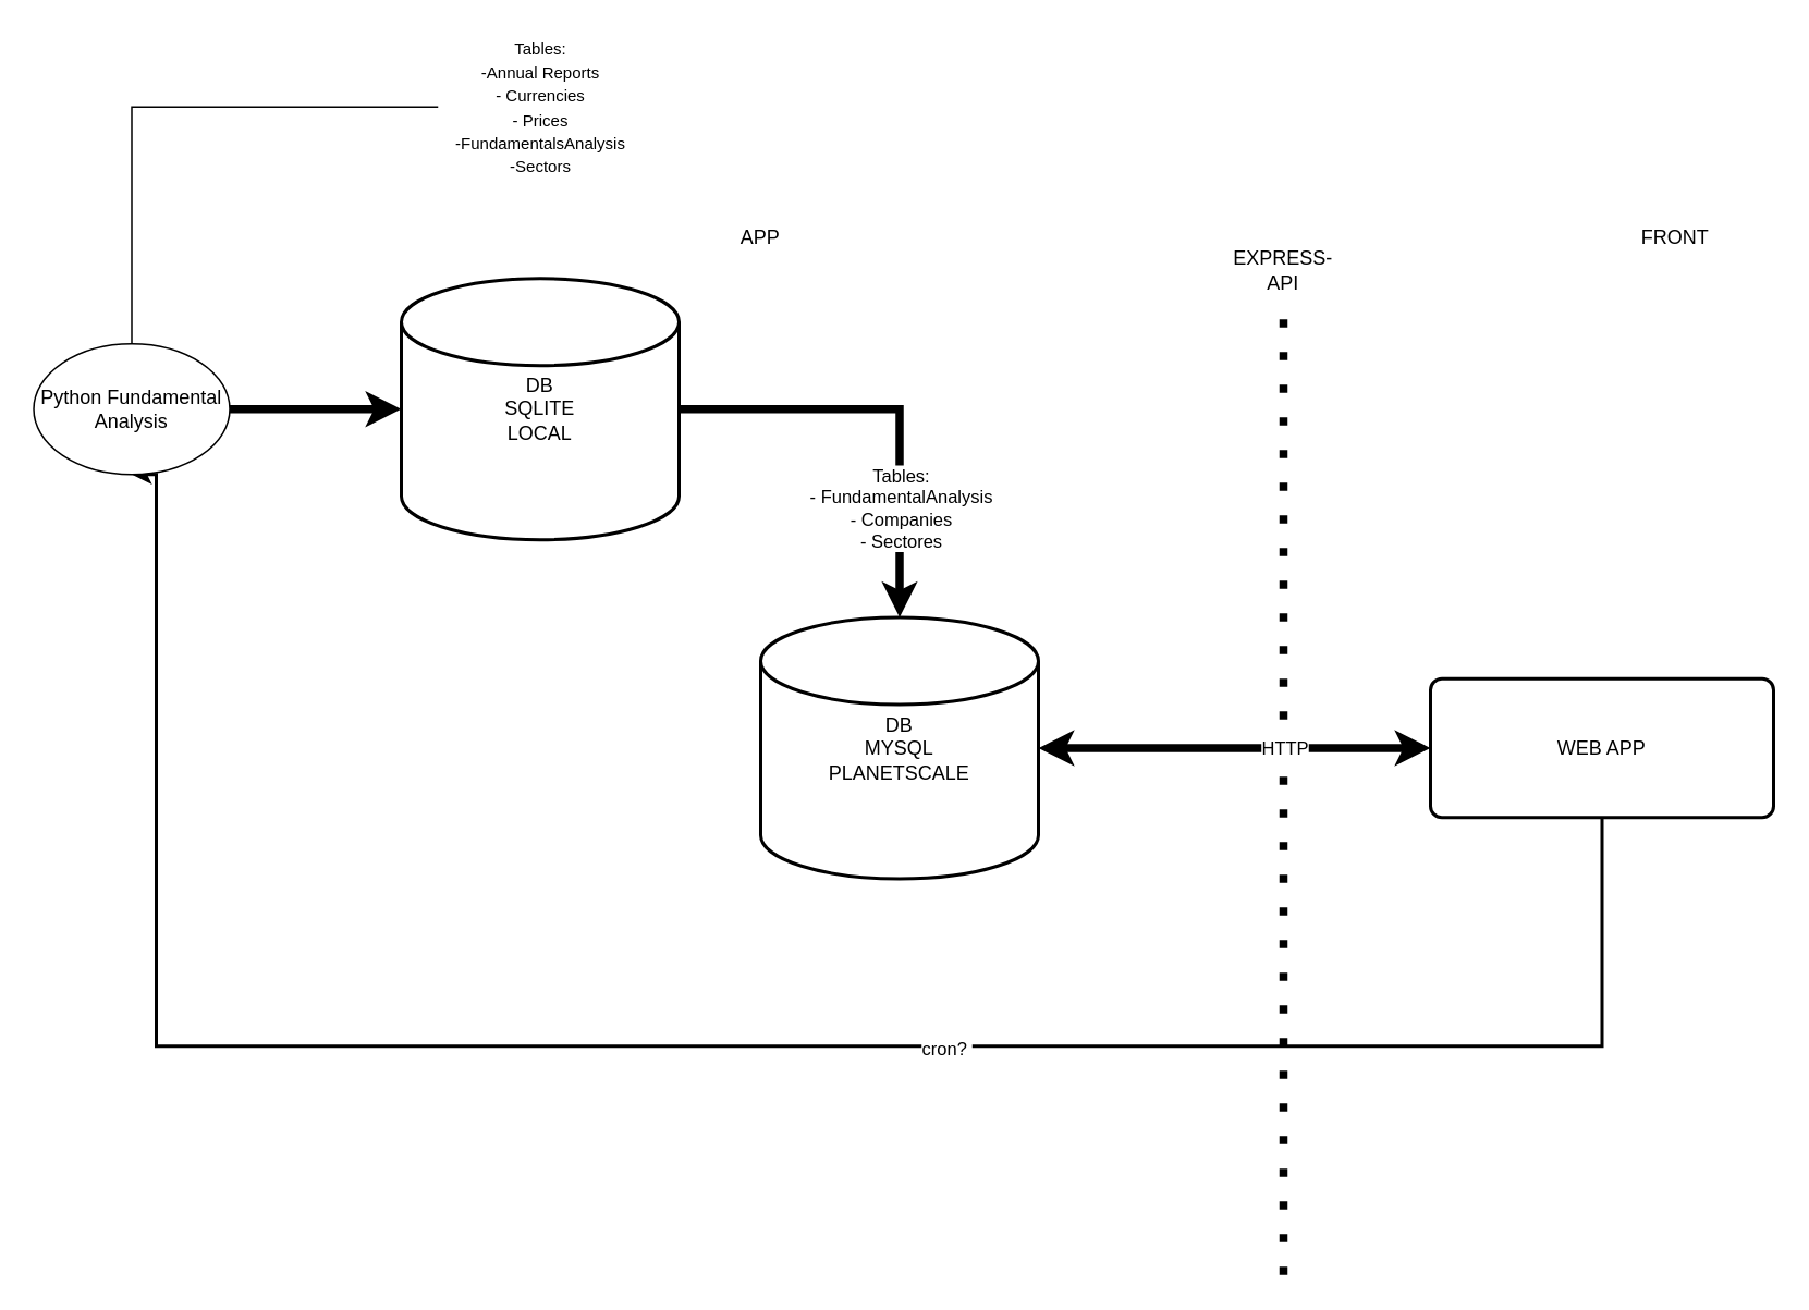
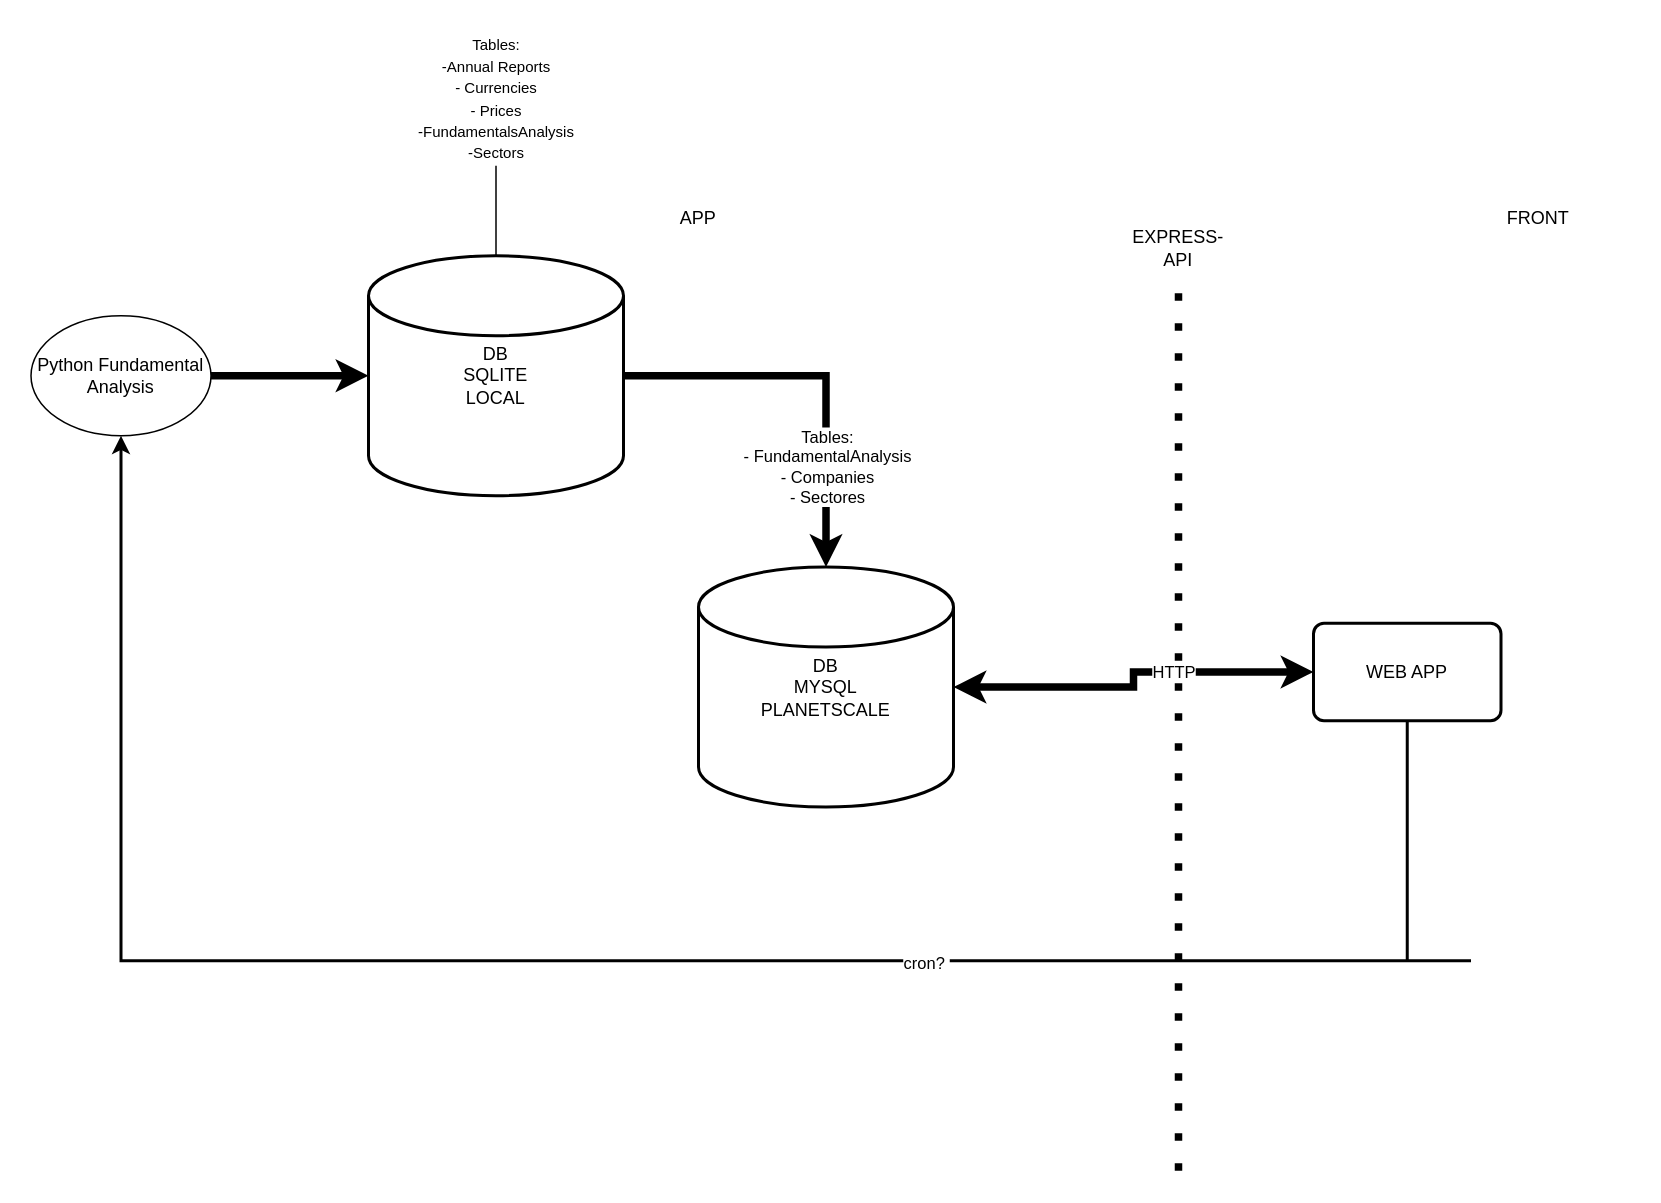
  <mxCell id="0" />
  <mxCell id="1" parent="0" />
  <mxCell id="2" value="" style="endArrow=none;dashed=1;html=1;dashPattern=1 3;strokeWidth=5;rounded=0;" edge="1" parent="1"><mxGeometry width="50" height="50" relative="1" as="geometry"><mxPoint x="785" y="780" as="sourcePoint" /><mxPoint x="785" y="190" as="targetPoint" /></mxGeometry></mxCell>
  <mxCell id="3" style="edgeStyle=orthogonalEdgeStyle;rounded=0;orthogonalLoop=1;jettySize=auto;html=1;strokeWidth=5;startArrow=classic;startFill=1;" edge="1" parent="1" source="5" target="8"><mxGeometry relative="1" as="geometry" /></mxCell>
  <mxCell id="4" value="HTTP" style="edgeLabel;html=1;align=center;verticalAlign=middle;resizable=0;points=[];" vertex="1" connectable="0" parent="3"><mxGeometry x="0.213" relative="1" as="geometry"><mxPoint x="4" as="offset" /></mxGeometry></mxCell>
  <mxCell id="5" value="DB&lt;br&gt;MYSQL&lt;br&gt;PLANETSCALE" style="strokeWidth=2;html=1;shape=mxgraph.flowchart.database;whiteSpace=wrap;" vertex="1" parent="1"><mxGeometry x="465" y="377.5" width="170" height="160" as="geometry" /></mxCell>
  <mxCell id="6" style="edgeStyle=orthogonalEdgeStyle;rounded=0;orthogonalLoop=1;jettySize=auto;html=1;exitX=0.5;exitY=1;exitDx=0;exitDy=0;entryX=0.5;entryY=1;entryDx=0;entryDy=0;startArrow=none;startFill=0;strokeWidth=2;" edge="1" parent="1" source="8" target="16"><mxGeometry relative="1" as="geometry"><Array as="points"><mxPoint x="980" y="640" /><mxPoint x="95" y="640" /></Array></mxGeometry></mxCell>
  <mxCell id="7" value="cron?&amp;nbsp;" style="edgeLabel;html=1;align=center;verticalAlign=middle;resizable=0;points=[];" vertex="1" connectable="0" parent="6"><mxGeometry x="-0.22" y="1" relative="1" as="geometry"><mxPoint as="offset" /></mxGeometry></mxCell>
- <mxCell id="8" value="WEB APP" style="rounded=1;whiteSpace=wrap;html=1;absoluteArcSize=1;arcSize=14;strokeWidth=2;" vertex="1" parent="1"><mxGeometry x="875" y="415" width="210" height="85" as="geometry" /></mxCell>
+ <mxCell id="8" value="WEB APP" style="rounded=1;whiteSpace=wrap;html=1;absoluteArcSize=1;arcSize=14;strokeWidth=2;" vertex="1" parent="1"><mxGeometry x="875" y="415" width="125" height="65" as="geometry" /></mxCell>
  <mxCell id="9" style="edgeStyle=orthogonalEdgeStyle;rounded=0;orthogonalLoop=1;jettySize=auto;html=1;exitX=1;exitY=0.5;exitDx=0;exitDy=0;exitPerimeter=0;startArrow=none;startFill=0;strokeWidth=5;" edge="1" parent="1" source="11" target="5"><mxGeometry relative="1" as="geometry" /></mxCell>
  <mxCell id="10" value="Tables:&lt;br&gt;- FundamentalAnalysis&lt;br&gt;- Companies&lt;br&gt;- Sectores" style="edgeLabel;html=1;align=center;verticalAlign=middle;resizable=0;points=[];" vertex="1" connectable="0" parent="9"><mxGeometry x="0.243" y="-1" relative="1" as="geometry"><mxPoint x="1" y="32" as="offset" /></mxGeometry></mxCell>
  <mxCell id="11" value="DB&lt;br&gt;SQLITE&lt;br&gt;LOCAL" style="strokeWidth=2;html=1;shape=mxgraph.flowchart.database;whiteSpace=wrap;" vertex="1" parent="1"><mxGeometry x="245" y="170" width="170" height="160" as="geometry" /></mxCell>
  <mxCell id="12" value="EXPRESS- API" style="text;html=1;strokeColor=none;fillColor=none;align=center;verticalAlign=middle;whiteSpace=wrap;rounded=0;" vertex="1" parent="1"><mxGeometry x="755" y="150" width="60" height="30" as="geometry" /></mxCell>
  <mxCell id="13" value="FRONT" style="text;html=1;strokeColor=none;fillColor=none;align=center;verticalAlign=middle;whiteSpace=wrap;rounded=0;" vertex="1" parent="1"><mxGeometry x="995" y="130" width="60" height="30" as="geometry" /></mxCell>
  <mxCell id="14" value="APP" style="text;html=1;strokeColor=none;fillColor=none;align=center;verticalAlign=middle;whiteSpace=wrap;rounded=0;" vertex="1" parent="1"><mxGeometry x="435" y="130" width="60" height="30" as="geometry" /></mxCell>
  <mxCell id="15" style="edgeStyle=orthogonalEdgeStyle;rounded=0;orthogonalLoop=1;jettySize=auto;html=1;exitX=1;exitY=0.5;exitDx=0;exitDy=0;startArrow=none;startFill=0;strokeWidth=5;" edge="1" parent="1" source="16" target="11"><mxGeometry relative="1" as="geometry" /></mxCell>
  <mxCell id="16" value="Python Fundamental Analysis" style="ellipse;whiteSpace=wrap;html=1;" vertex="1" parent="1"><mxGeometry x="20" y="210" width="120" height="80" as="geometry" /></mxCell>
- <mxCell id="17" style="edgeStyle=orthogonalEdgeStyle;rounded=0;orthogonalLoop=1;jettySize=auto;html=1;fontSize=10;startArrow=none;startFill=0;strokeWidth=1;endArrow=none;endFill=0;" edge="1" parent="1" source="18" target="16"><mxGeometry relative="1" as="geometry" /></mxCell>
+ <mxCell id="17" style="edgeStyle=orthogonalEdgeStyle;rounded=0;orthogonalLoop=1;jettySize=auto;html=1;fontSize=10;startArrow=none;startFill=0;strokeWidth=1;endArrow=none;endFill=0;" edge="1" parent="1" source="18" target="11"><mxGeometry relative="1" as="geometry" /></mxCell>
  <mxCell id="18" value="&lt;font style=&quot;font-size: 10px&quot;&gt;Tables:&lt;br&gt;-Annual Reports&lt;br&gt;- Currencies&lt;br&gt;- Prices&lt;br&gt;-FundamentalsAnalysis&lt;br&gt;-Sectors&lt;/font&gt;" style="text;html=1;strokeColor=none;fillColor=none;align=center;verticalAlign=middle;whiteSpace=wrap;rounded=0;" vertex="1" parent="1"><mxGeometry x="267.5" y="20" width="125" height="90" as="geometry" /></mxCell>
